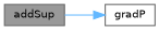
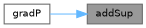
  digraph {
    rankdir=LR
    node [fontname=Helvetica fontsize=10 shape=box style=filled]
    n1 [color=gray40 fillcolor=grey60 fontcolor=black height=0.2 label=addSup width=0.4]
    n2 [color=grey40 fillcolor=white height=0.2 label=gradP width=0.4]
-   n1 -> n2 [color=steelblue1 fontname=Helvetica fontsize=10 labelfontname=Helvetica labelfontsize=10 style=solid]
+   n2 -> n1 [color=steelblue1 fontname=Helvetica fontsize=10 labelfontname=Helvetica labelfontsize=10 style=solid]
  }
